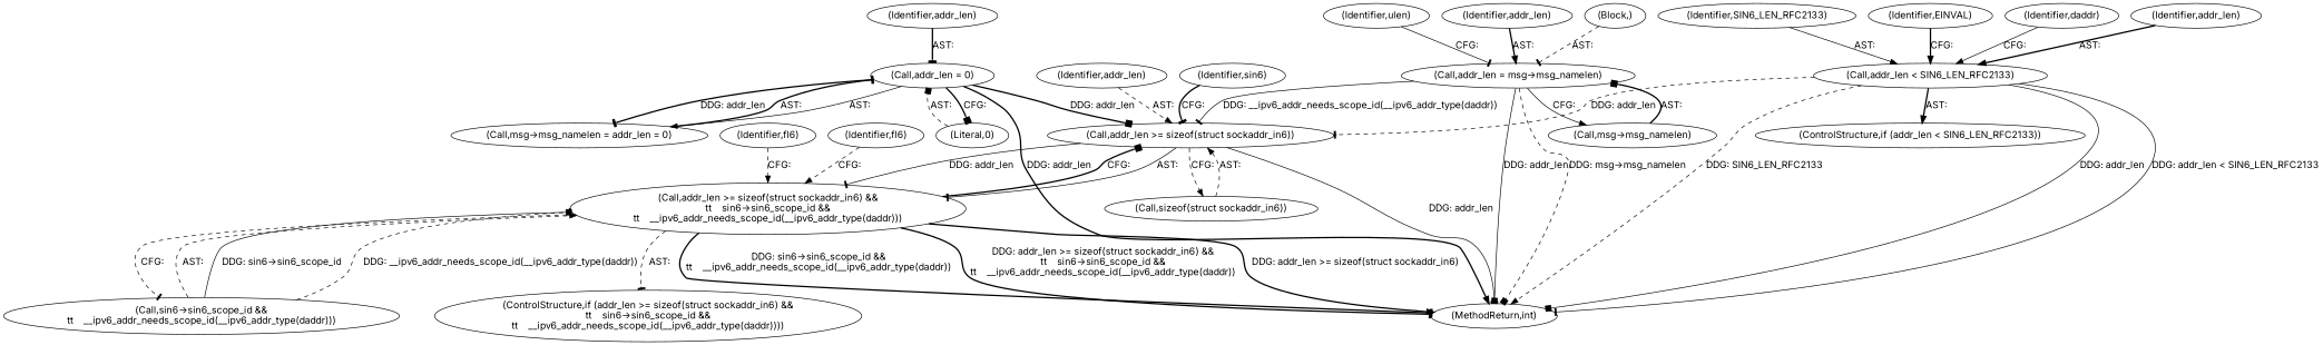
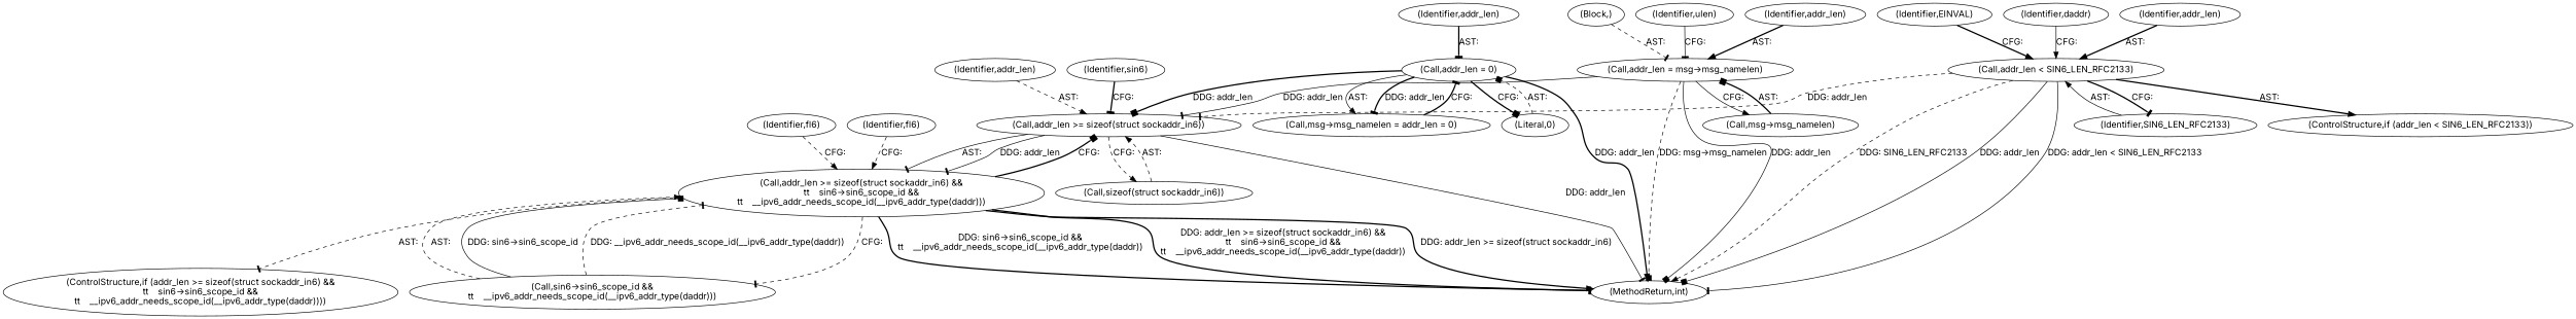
  digraph {
    fontname=Inter
    node [fontname=Inter]
    edge [arrowhead=tee fontname=Inter style=bold]
    n1 [label="(Call,addr_len >= sizeof(struct sockaddr_in6))"]
    n2 [label="(Call,addr_len >= sizeof(struct sockaddr_in6) &&\n\t\t    sin6->sin6_scope_id &&\n\t\t    __ipv6_addr_needs_scope_id(__ipv6_addr_type(daddr)))"]
    n3 [label="(MethodReturn,int)"]
    n4 [label="(Call,sizeof(struct sockaddr_in6))"]
    n5 [label="(ControlStructure,if (addr_len >= sizeof(struct sockaddr_in6) &&\n\t\t    sin6->sin6_scope_id &&\n\t\t    __ipv6_addr_needs_scope_id(__ipv6_addr_type(daddr))))"]
    n6 [label="(Call,sin6->sin6_scope_id &&\n\t\t    __ipv6_addr_needs_scope_id(__ipv6_addr_type(daddr)))"]
    n7 [label="(Call,addr_len = 0)"]
    n8 [label="(Call,msg->msg_namelen = addr_len = 0)"]
    n9 [label="(Literal,0)"]
    n10 [label="(Call,addr_len = msg->msg_namelen)"]
    n11 [label="(Call,msg->msg_namelen)"]
    n12 [label="(Block,)"]
    n13 [label="(Call,addr_len < SIN6_LEN_RFC2133)"]
    n14 [label="(Identifier,SIN6_LEN_RFC2133)"]
    n15 [label="(ControlStructure,if (addr_len < SIN6_LEN_RFC2133))"]
    n16 [label="(Identifier,EINVAL)"]
    n17 [label="(Identifier,daddr)"]
    n18 [label="(Identifier,addr_len)"]
    n19 [label="(Identifier,sin6)"]
    n20 [label="(Identifier,fl6)"]
    n21 [label="(Identifier,addr_len)"]
    n22 [label="(Identifier,ulen)"]
    n23 [label="(Identifier,fl6)"]
    n24 [label="(Identifier,addr_len)"]
    n25 [label="(Identifier,addr_len)"]
    n1 -> n2 [label="AST: " style=solid]
    n1 -> n2 [label="DDG: addr_len" style=solid]
    n1 -> n3 [label="DDG: addr_len" style=solid]
    n1 -> n4 [arrowhead=normal label="CFG: " style=dashed]
    n2 -> n1 [arrowhead=box label="CFG: "]
    n2 -> n3 [label="DDG: addr_len >= sizeof(struct sockaddr_in6) &&\n\t\t    sin6->sin6_scope_id &&\n\t\t    __ipv6_addr_needs_scope_id(__ipv6_addr_type(daddr))"]
    n2 -> n3 [arrowhead=normal label="DDG: addr_len >= sizeof(struct sockaddr_in6)"]
    n2 -> n3 [label="DDG: sin6->sin6_scope_id &&\n\t\t    __ipv6_addr_needs_scope_id(__ipv6_addr_type(daddr))"]
    n2 -> n5 [label="AST: " style=dashed]
    n2 -> n6 [label="CFG: " style=dashed]
    n4 -> n1 [arrowhead=normal label="AST: " style=dashed]
    n6 -> n2 [arrowhead=normal label="AST: " style=dashed]
    n6 -> n2 [arrowhead=box label="DDG: sin6->sin6_scope_id" style=solid]
    n6 -> n2 [label="DDG: __ipv6_addr_needs_scope_id(__ipv6_addr_type(daddr))" style=dashed]
    n7 -> n1 [arrowhead=box label="DDG: addr_len"]
    n7 -> n3 [arrowhead=normal label="DDG: addr_len"]
    n7 -> n8 [arrowhead=normal label="AST: " style=solid]
    n7 -> n8 [label="DDG: addr_len"]
    n7 -> n9 [arrowhead=box label="CFG: "]
-   n8 -> n7 [label="AST: "]
+   n8 -> n7 [label="CFG: "]
    n9 -> n7 [arrowhead=box label="AST: " style=dashed]
-   n10 -> n1 [label="DDG: __ipv6_addr_needs_scope_id(__ipv6_addr_type(daddr))" style=solid]
+   n10 -> n1 [label="DDG: addr_len" style=solid]
    n10 -> n3 [arrowhead=box label="DDG: addr_len" style=solid]
    n10 -> n3 [arrowhead=box label="DDG: msg->msg_namelen" style=dashed]
    n10 -> n11 [arrowhead=normal label="CFG: " style=solid]
    n11 -> n10 [arrowhead=box label="AST: "]
    n12 -> n10 [label="AST: " style=dashed]
    n13 -> n1 [label="DDG: addr_len" style=dashed]
    n13 -> n3 [arrowhead=normal label="DDG: SIN6_LEN_RFC2133" style=dashed]
    n13 -> n3 [arrowhead=box label="DDG: addr_len" style=solid]
    n13 -> n3 [label="DDG: addr_len < SIN6_LEN_RFC2133" style=solid]
+   n13 -> n14 [label="CFG: "]
    n13 -> n15 [arrowhead=normal label="AST: "]
    n14 -> n13 [arrowhead=normal label="AST: " style=solid]
    n16 -> n13 [arrowhead=normal label="CFG: "]
    n17 -> n13 [arrowhead=normal label="CFG: " style=solid]
    n18 -> n13 [arrowhead=normal label="AST: "]
    n19 -> n1 [label="CFG: "]
    n20 -> n2 [arrowhead=normal label="CFG: " style=dashed]
    n21 -> n1 [arrowhead=normal label="AST: " style=dashed]
    n22 -> n10 [label="CFG: " style=solid]
    n23 -> n2 [arrowhead=normal label="CFG: " style=dashed]
    n24 -> n7 [label="AST: "]
    n25 -> n10 [arrowhead=normal label="AST: "]
  }
